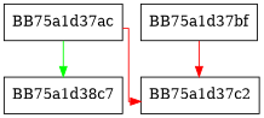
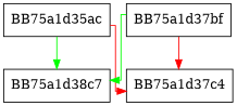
  digraph {
    splines=ortho
    node [shape=box]
    edge [color=green]
    n1 [label=BB75a1d38c7]
-   BB75a1d37ac
-   BB75a1d37c4 [label=BB75a1d37c2]
+   BB75a1d37ac [label=BB75a1d35ac]
+   BB75a1d37c4
    BB75a1d37bf
    BB75a1d37ac -> n1
    BB75a1d37ac -> BB75a1d37c4 [color=red]
+   BB75a1d37bf -> n1
    BB75a1d37bf -> BB75a1d37c4 [color=red]
  }
